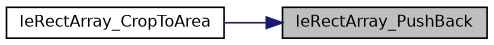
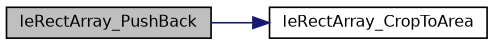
  digraph {
    rankdir=RL
    node [color=black fontname=Helvetica fontsize=10 shape=record style=filled]
    n1 [fillcolor=grey75 fontcolor=black height=0.2 label=leRectArray_PushBack width=0.4]
    n2 [fillcolor=white height=0.2 label=leRectArray_CropToArea width=0.4]
-   n1 -> n2 [color=midnightblue dir=back fontname=Helvetica fontsize=10 labelfontname=Helvetica labelfontsize=10 style=solid]
+   n2 -> n1 [color=midnightblue dir=back fontname=Helvetica fontsize=10 labelfontname=Helvetica labelfontsize=10 style=solid]
  }
